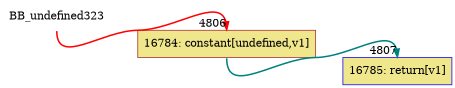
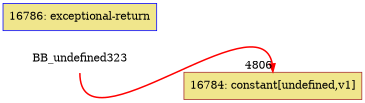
  digraph {
    rankdir=LR
    node [color=blue fillcolor=khaki shape=record style=filled]
    edge [headport=n style=bold tailport=s]
    n1 [fillcolor=white label=BB_undefined323 shape=none]
    n2 [color=brown label="{16784: constant[undefined,v1]}"]
-   n3 [label="{16785: return[v1]}"]
+   n4 [label="{16786: exceptional-return}"]
    n1 -> n2 [color=red headlabel="    4806"]
-   n2 -> n3 [color=teal headlabel="      4807"]
  }
